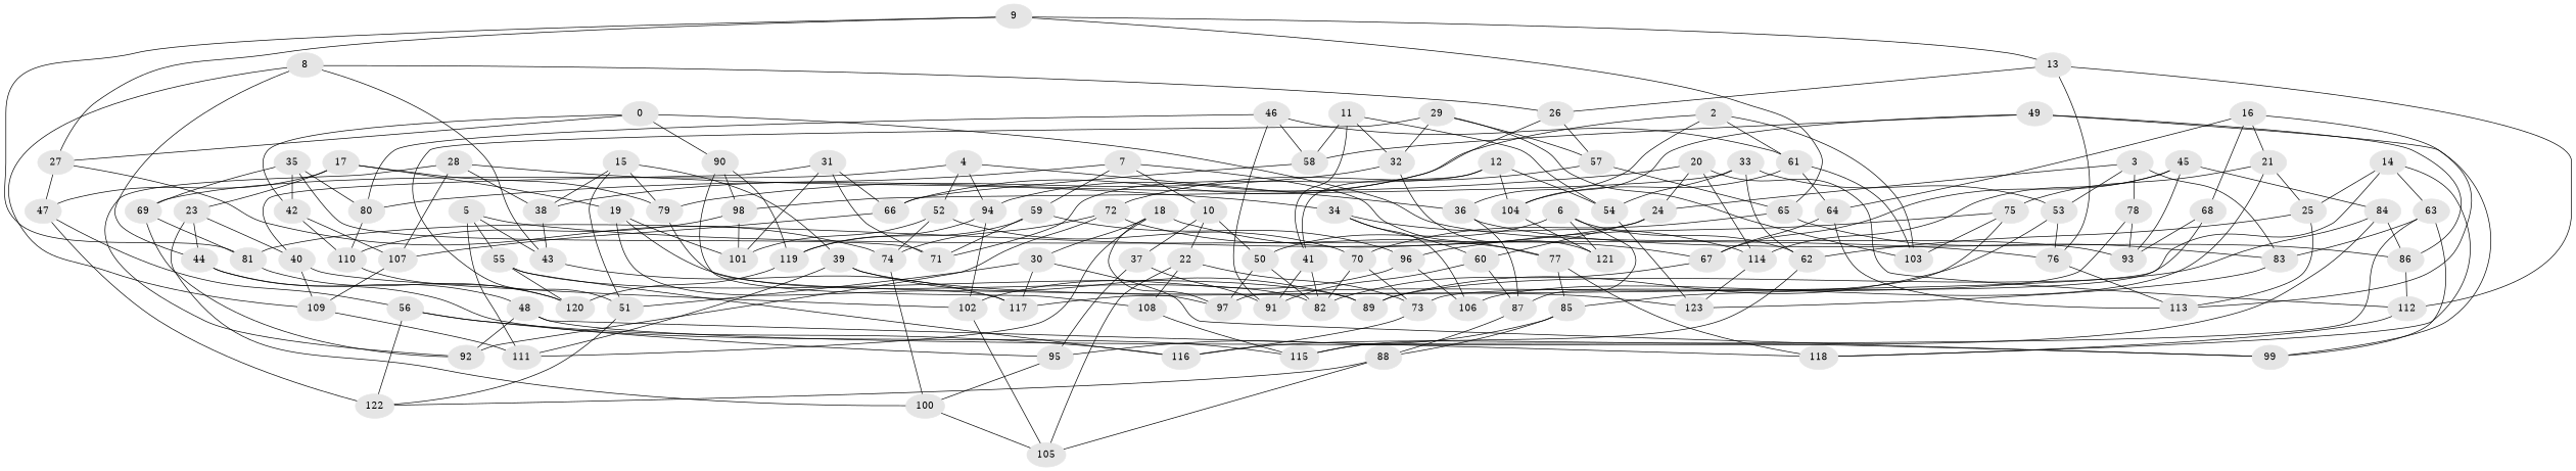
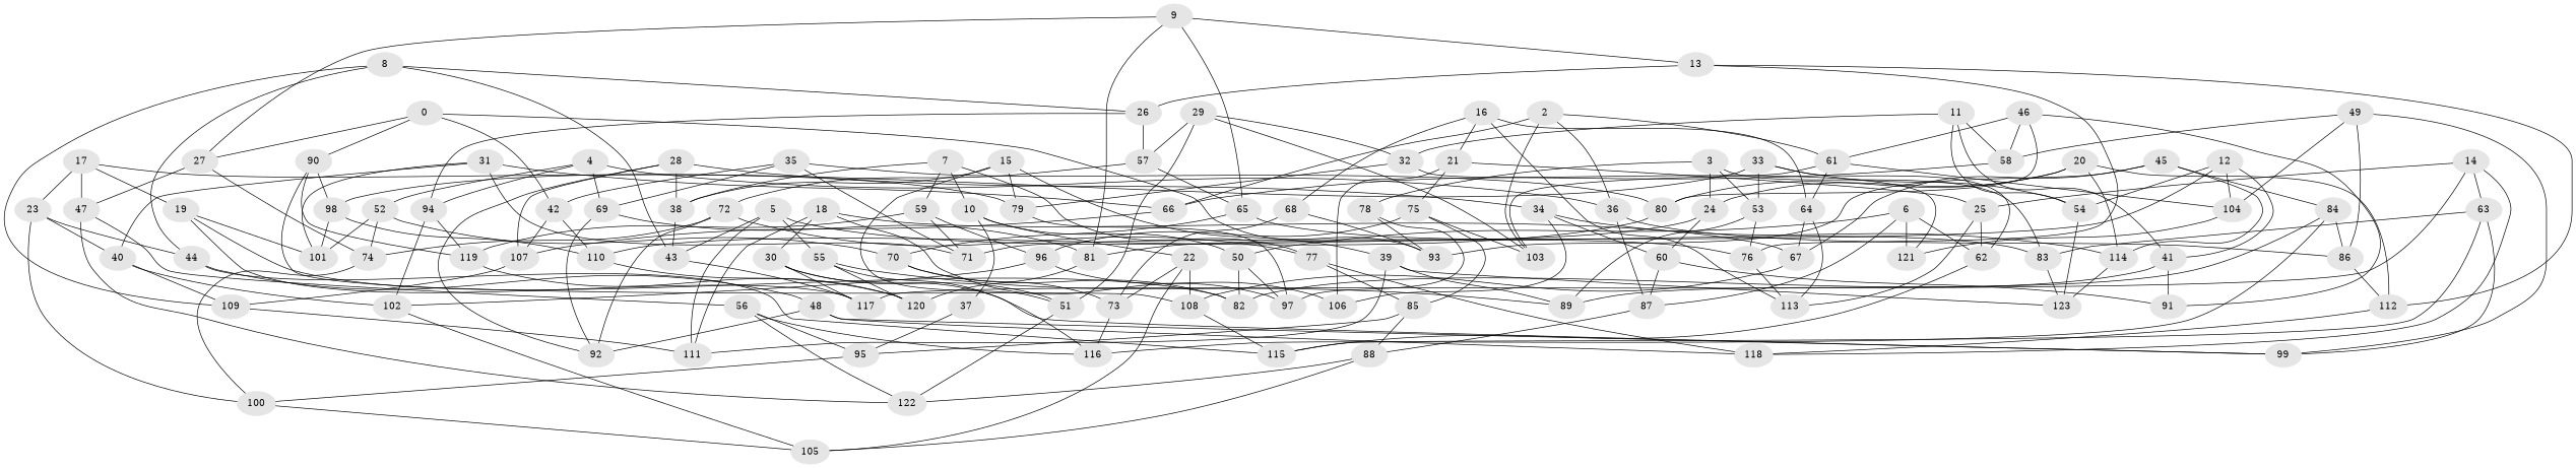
  graph {
    node [color=gray90 style=filled]
    n1 [label=0]
    27
    42
    90
    93
    47
    74
    107
    110
    108
    98
    119
    2
    36
    61
    66
    103
    87
    86
    104
    64
    3
    24
    53
    78
    83
    81
    60
    76
    89
    97
    123
    4
    52
    69
    94
    101
    70
    92
    102
    5
    43
    55
    111
    117
    116
    120
    113
    6
    50
    62
    121
    82
    115
    88
    7
    10
    38
    59
    77
    22
    37
    71
    96
    118
    85
    8
    26
    44
    109
    57
    48
    9
    13
    65
    112
    73
    105
    91
    95
    11
    32
    41
    54
    58
    79
    12
    14
    25
    63
    99
    15
    39
    51
    122
    16
    21
    68
    75
    106
    67
    17
    19
    23
    40
    100
    56
    18
    30
    20
    80
    114
    72
    28
    34
    29
    31
    33
    35
    45
    84
    46
    49
    n1 -- 27
    n1 -- 42
    n1 -- 90
    n1 -- 93
    27 -- 47
    27 -- 74
    42 -- 107
    42 -- 110
    90 -- 108
    90 -- 98
    90 -- 119
    47 -- 122
    47 -- 56
    74 -- 100
    107 -- 109
    110 -- 120
    108 -- 115
    98 -- 110
    98 -- 101
    119 -- 120
    2 -- 36
    2 -- 61
    2 -- 66
    2 -- 103
    36 -- 87
    36 -- 86
    61 -- 103
    61 -- 104
    61 -- 64
    66 -- 107
    87 -- 88
    86 -- 112
    104 -- 121
    64 -- 113
    64 -- 67
    3 -- 24
    3 -- 53
    3 -- 78
    3 -- 83
    24 -- 81
    24 -- 60
    53 -- 76
    53 -- 89
    78 -- 93
    78 -- 97
    83 -- 123
    81 -- 120
    60 -- 87
    60 -- 91
    76 -- 113
    4 -- 36
    4 -- 52
    4 -- 69
    4 -- 94
    52 -- 74
    52 -- 101
    52 -- 70
    69 -- 81
    69 -- 92
    94 -- 119
    94 -- 102
    70 -- 82
    70 -- 73
    102 -- 105
    5 -- 76
    5 -- 43
    5 -- 55
    5 -- 111
    43 -- 117
    55 -- 89
    55 -- 116
    55 -- 120
    6 -- 87
    6 -- 50
    6 -- 62
    6 -- 121
    50 -- 97
    50 -- 82
    62 -- 115
    88 -- 105
    88 -- 122
    7 -- 10
    7 -- 38
    7 -- 59
    7 -- 77
    10 -- 50
    10 -- 22
    10 -- 37
    38 -- 43
    59 -- 119
    59 -- 71
    59 -- 96
    77 -- 118
    77 -- 85
    22 -- 108
    22 -- 73
    22 -- 105
-   37 -- 91
    37 -- 95
    96 -- 102
    96 -- 106
    85 -- 88
    85 -- 95
    8 -- 43
    8 -- 26
    8 -- 44
    8 -- 109
    26 -- 94
    26 -- 57
    44 -- 115
    44 -- 48
    109 -- 111
    57 -- 65
    57 -- 72
    48 -- 92
    48 -- 118
    48 -- 99
    9 -- 27
    9 -- 81
    9 -- 13
    9 -- 65
    13 -- 76
    13 -- 26
    13 -- 112
    65 -- 83
    65 -- 70
    112 -- 118
    73 -- 116
    95 -- 100
    11 -- 32
    11 -- 41
    11 -- 54
    11 -- 58
    32 -- 121
    32 -- 79
    41 -- 82
    41 -- 91
    54 -- 123
    58 -- 66
    79 -- 97
    12 -- 104
    12 -- 71
    12 -- 41
    12 -- 54
    14 -- 117
    14 -- 118
    14 -- 25
    14 -- 63
    25 -- 113
    25 -- 62
    63 -- 83
    63 -- 115
    63 -- 99
    15 -- 38
    15 -- 79
    15 -- 39
    15 -- 51
    39 -- 89
    39 -- 123
    39 -- 111
    51 -- 122
    16 -- 64
    16 -- 113
    16 -- 21
    16 -- 68
    21 -- 25
    21 -- 75
    21 -- 106
    68 -- 93
    68 -- 73
    75 -- 103
    75 -- 96
    75 -- 85
-   67 -- 82
+   67 -- 108
    17 -- 47
    17 -- 79
    17 -- 19
    17 -- 23
    19 -- 101
    19 -- 117
    19 -- 82
    23 -- 44
    23 -- 40
    23 -- 100
    40 -- 102
    40 -- 109
    100 -- 105
    56 -- 116
    56 -- 95
    56 -- 122
    18 -- 97
    18 -- 111
    18 -- 67
    18 -- 30
    30 -- 117
    30 -- 99
    30 -- 51
    20 -- 24
    20 -- 112
    20 -- 80
    20 -- 114
    80 -- 110
    114 -- 123
    72 -- 74
    72 -- 92
    72 -- 77
    28 -- 107
    28 -- 92
    28 -- 38
    28 -- 34
    34 -- 60
    34 -- 106
    34 -- 114
    29 -- 103
    29 -- 57
    29 -- 32
    29 -- 51
    31 -- 66
    31 -- 101
    31 -- 71
    31 -- 40
    33 -- 98
    33 -- 53
    33 -- 62
    33 -- 54
    35 -- 42
    35 -- 69
    35 -- 71
    35 -- 80
    45 -- 93
    45 -- 67
    45 -- 114
    45 -- 84
    84 -- 86
    84 -- 89
    84 -- 116
    46 -- 61
    46 -- 91
    46 -- 58
    46 -- 80
    49 -- 86
    49 -- 104
    49 -- 58
    49 -- 99
  }
